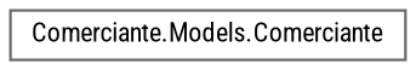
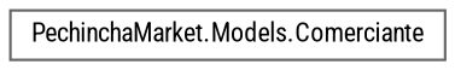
  digraph {
    rankdir=LR
    fontname="Roboto Condensed"
-   n1 [color=grey40 fillcolor=white fontname="Roboto Condensed" fontsize=10 height=0.2 label="Comerciante.Models.Comerciante" shape=box style=filled width=0.4]
+   n1 [color=grey40 fillcolor=white fontname="Roboto Condensed" fontsize=10 height=0.2 label="PechinchaMarket.Models.Comerciante" shape=box style=filled width=0.4]
  }
